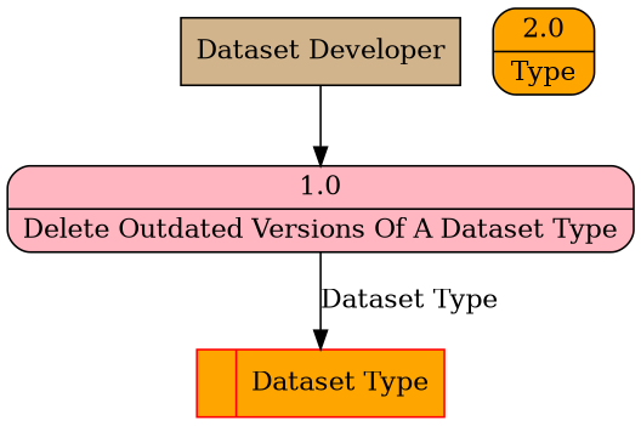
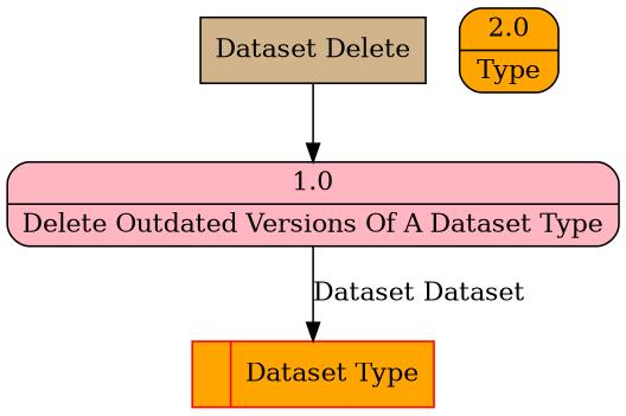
  digraph {
    node [fillcolor=orange shape=Mrecord style=filled]
    n1 [color=red label="<f0>  |<f1> Dataset Type " shape=record]
-   n2 [fillcolor=tan label="Dataset Developer" shape=box]
+   n2 [fillcolor=tan label="Dataset Delete" shape=box]
    n3 [fillcolor=lightpink label="{<f0> 1.0|<f1> Delete Outdated Versions Of A Dataset Type }"]
    n4 [label="{<f0> 2.0|<f1> Type }"]
    n2 -> n3
-   n3 -> n1 [label="Dataset Type"]
+   n3 -> n1 [label="Dataset Dataset"]
  }
